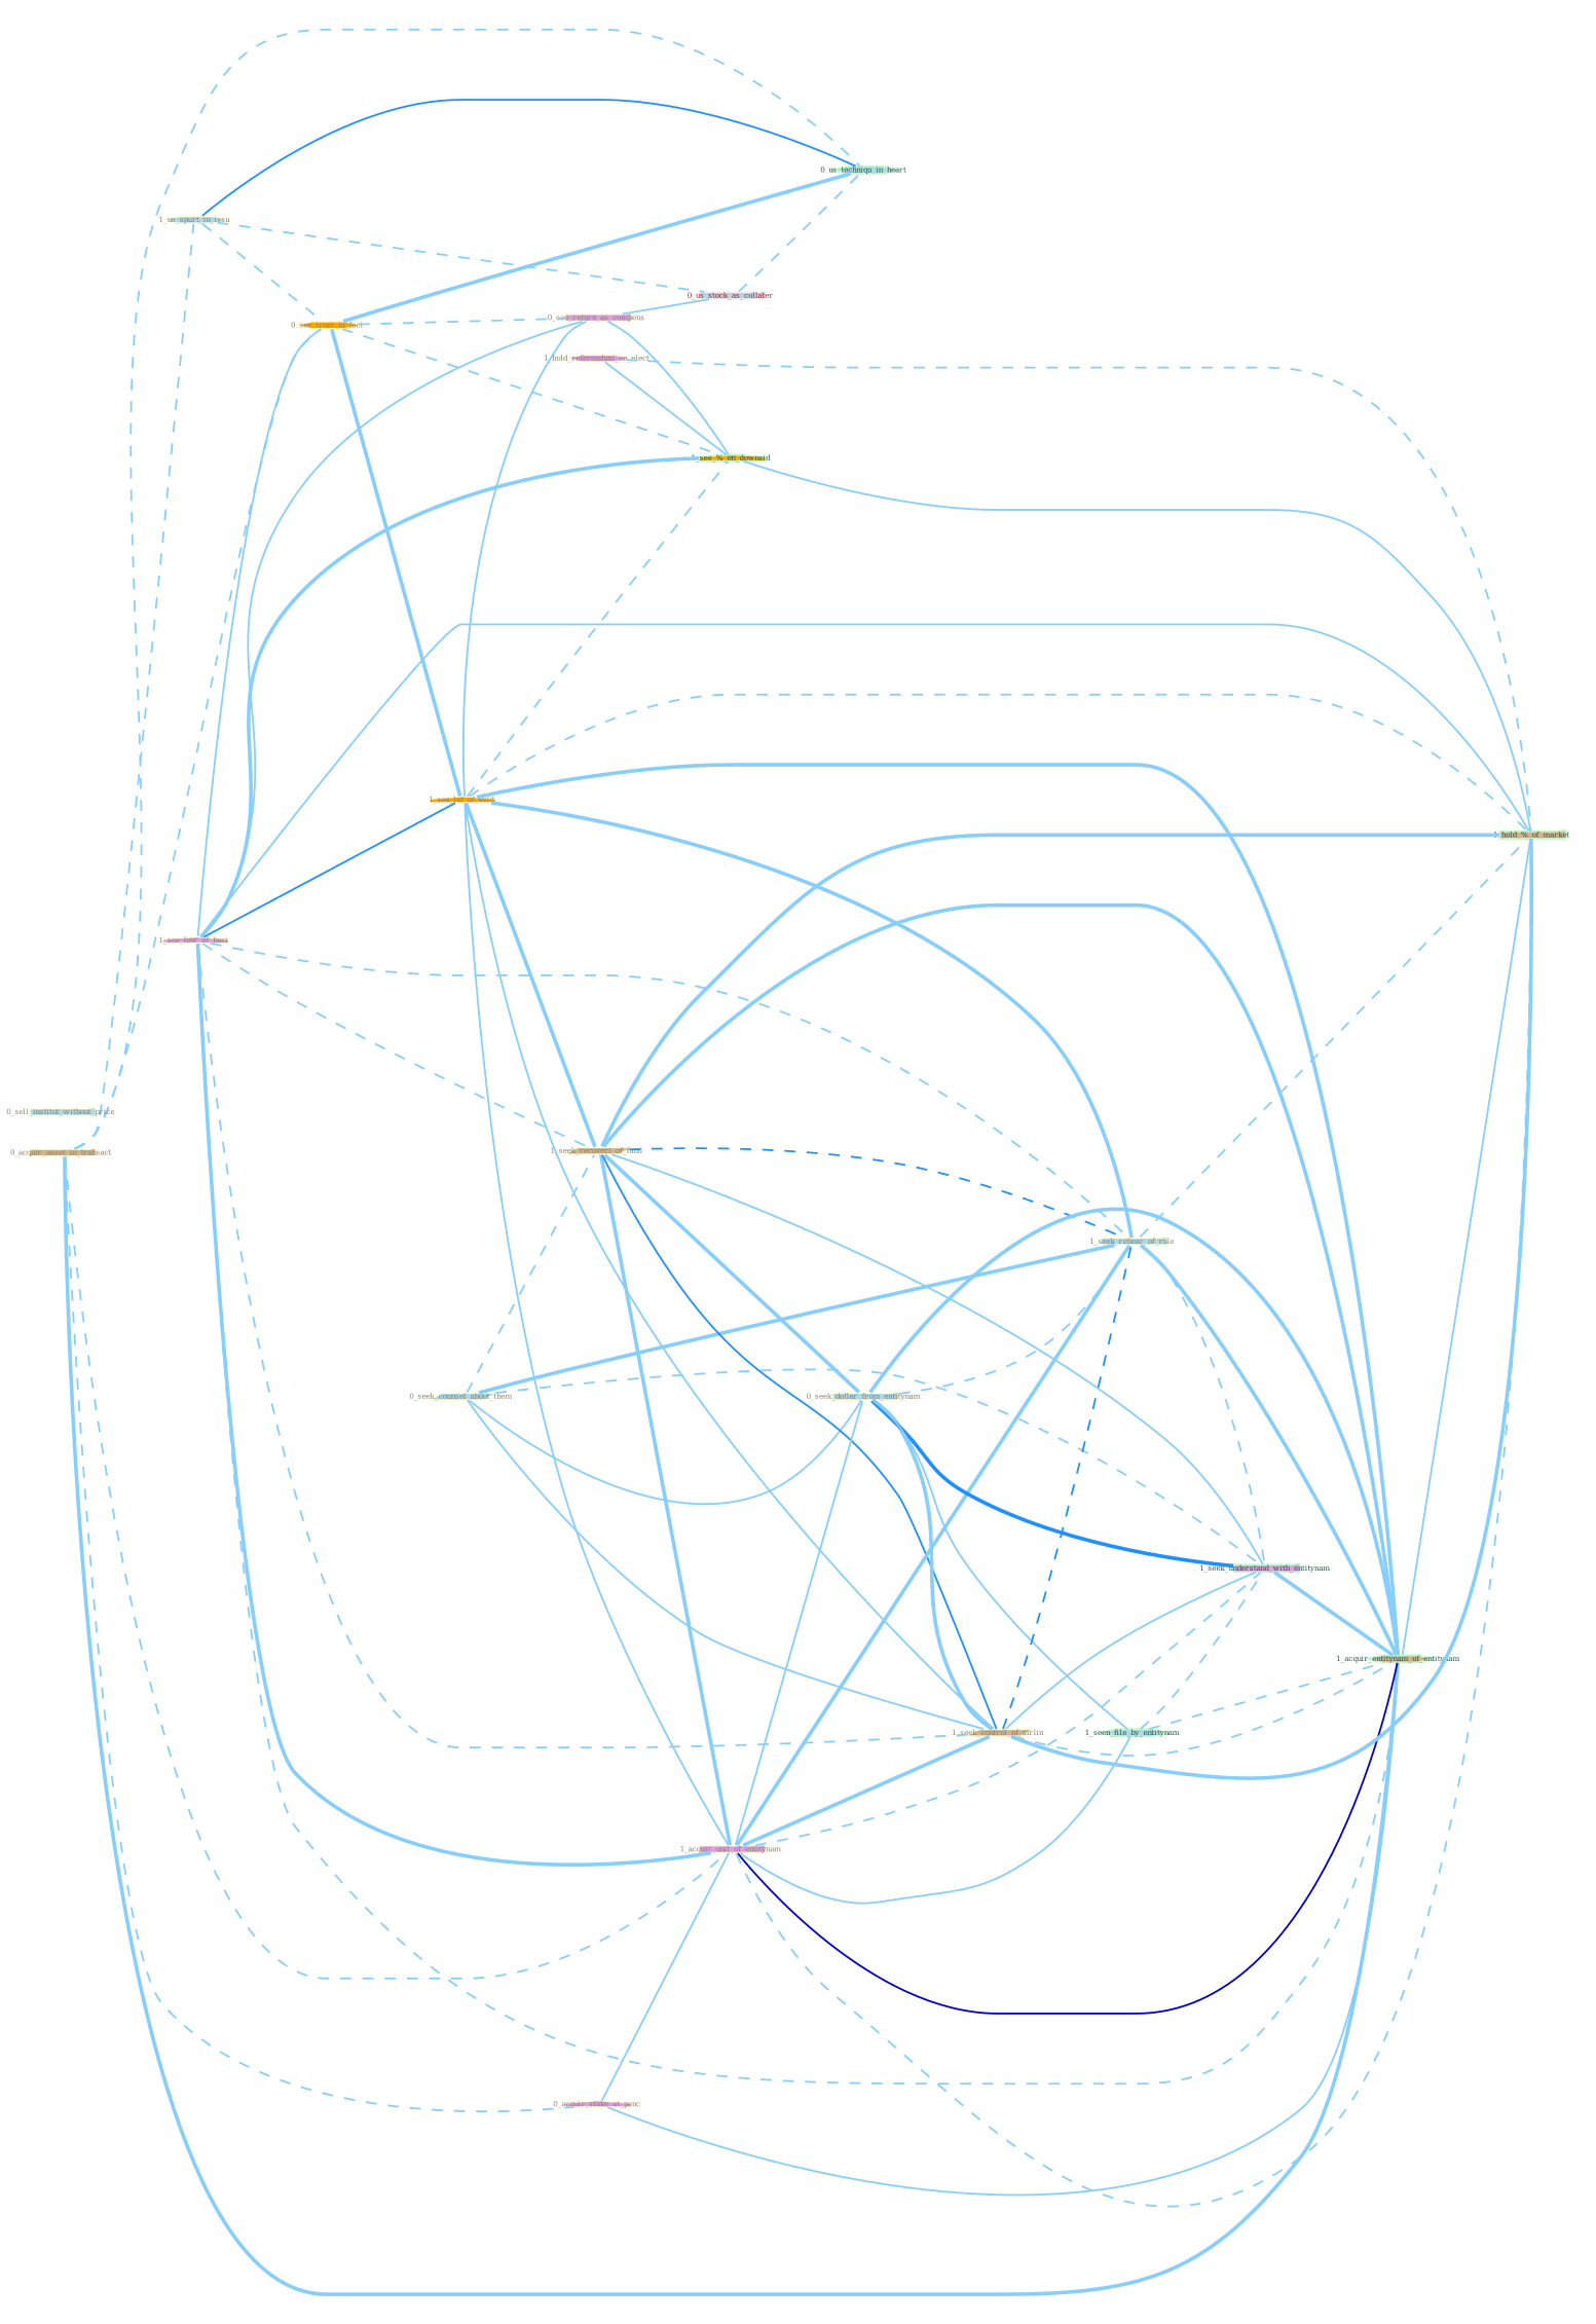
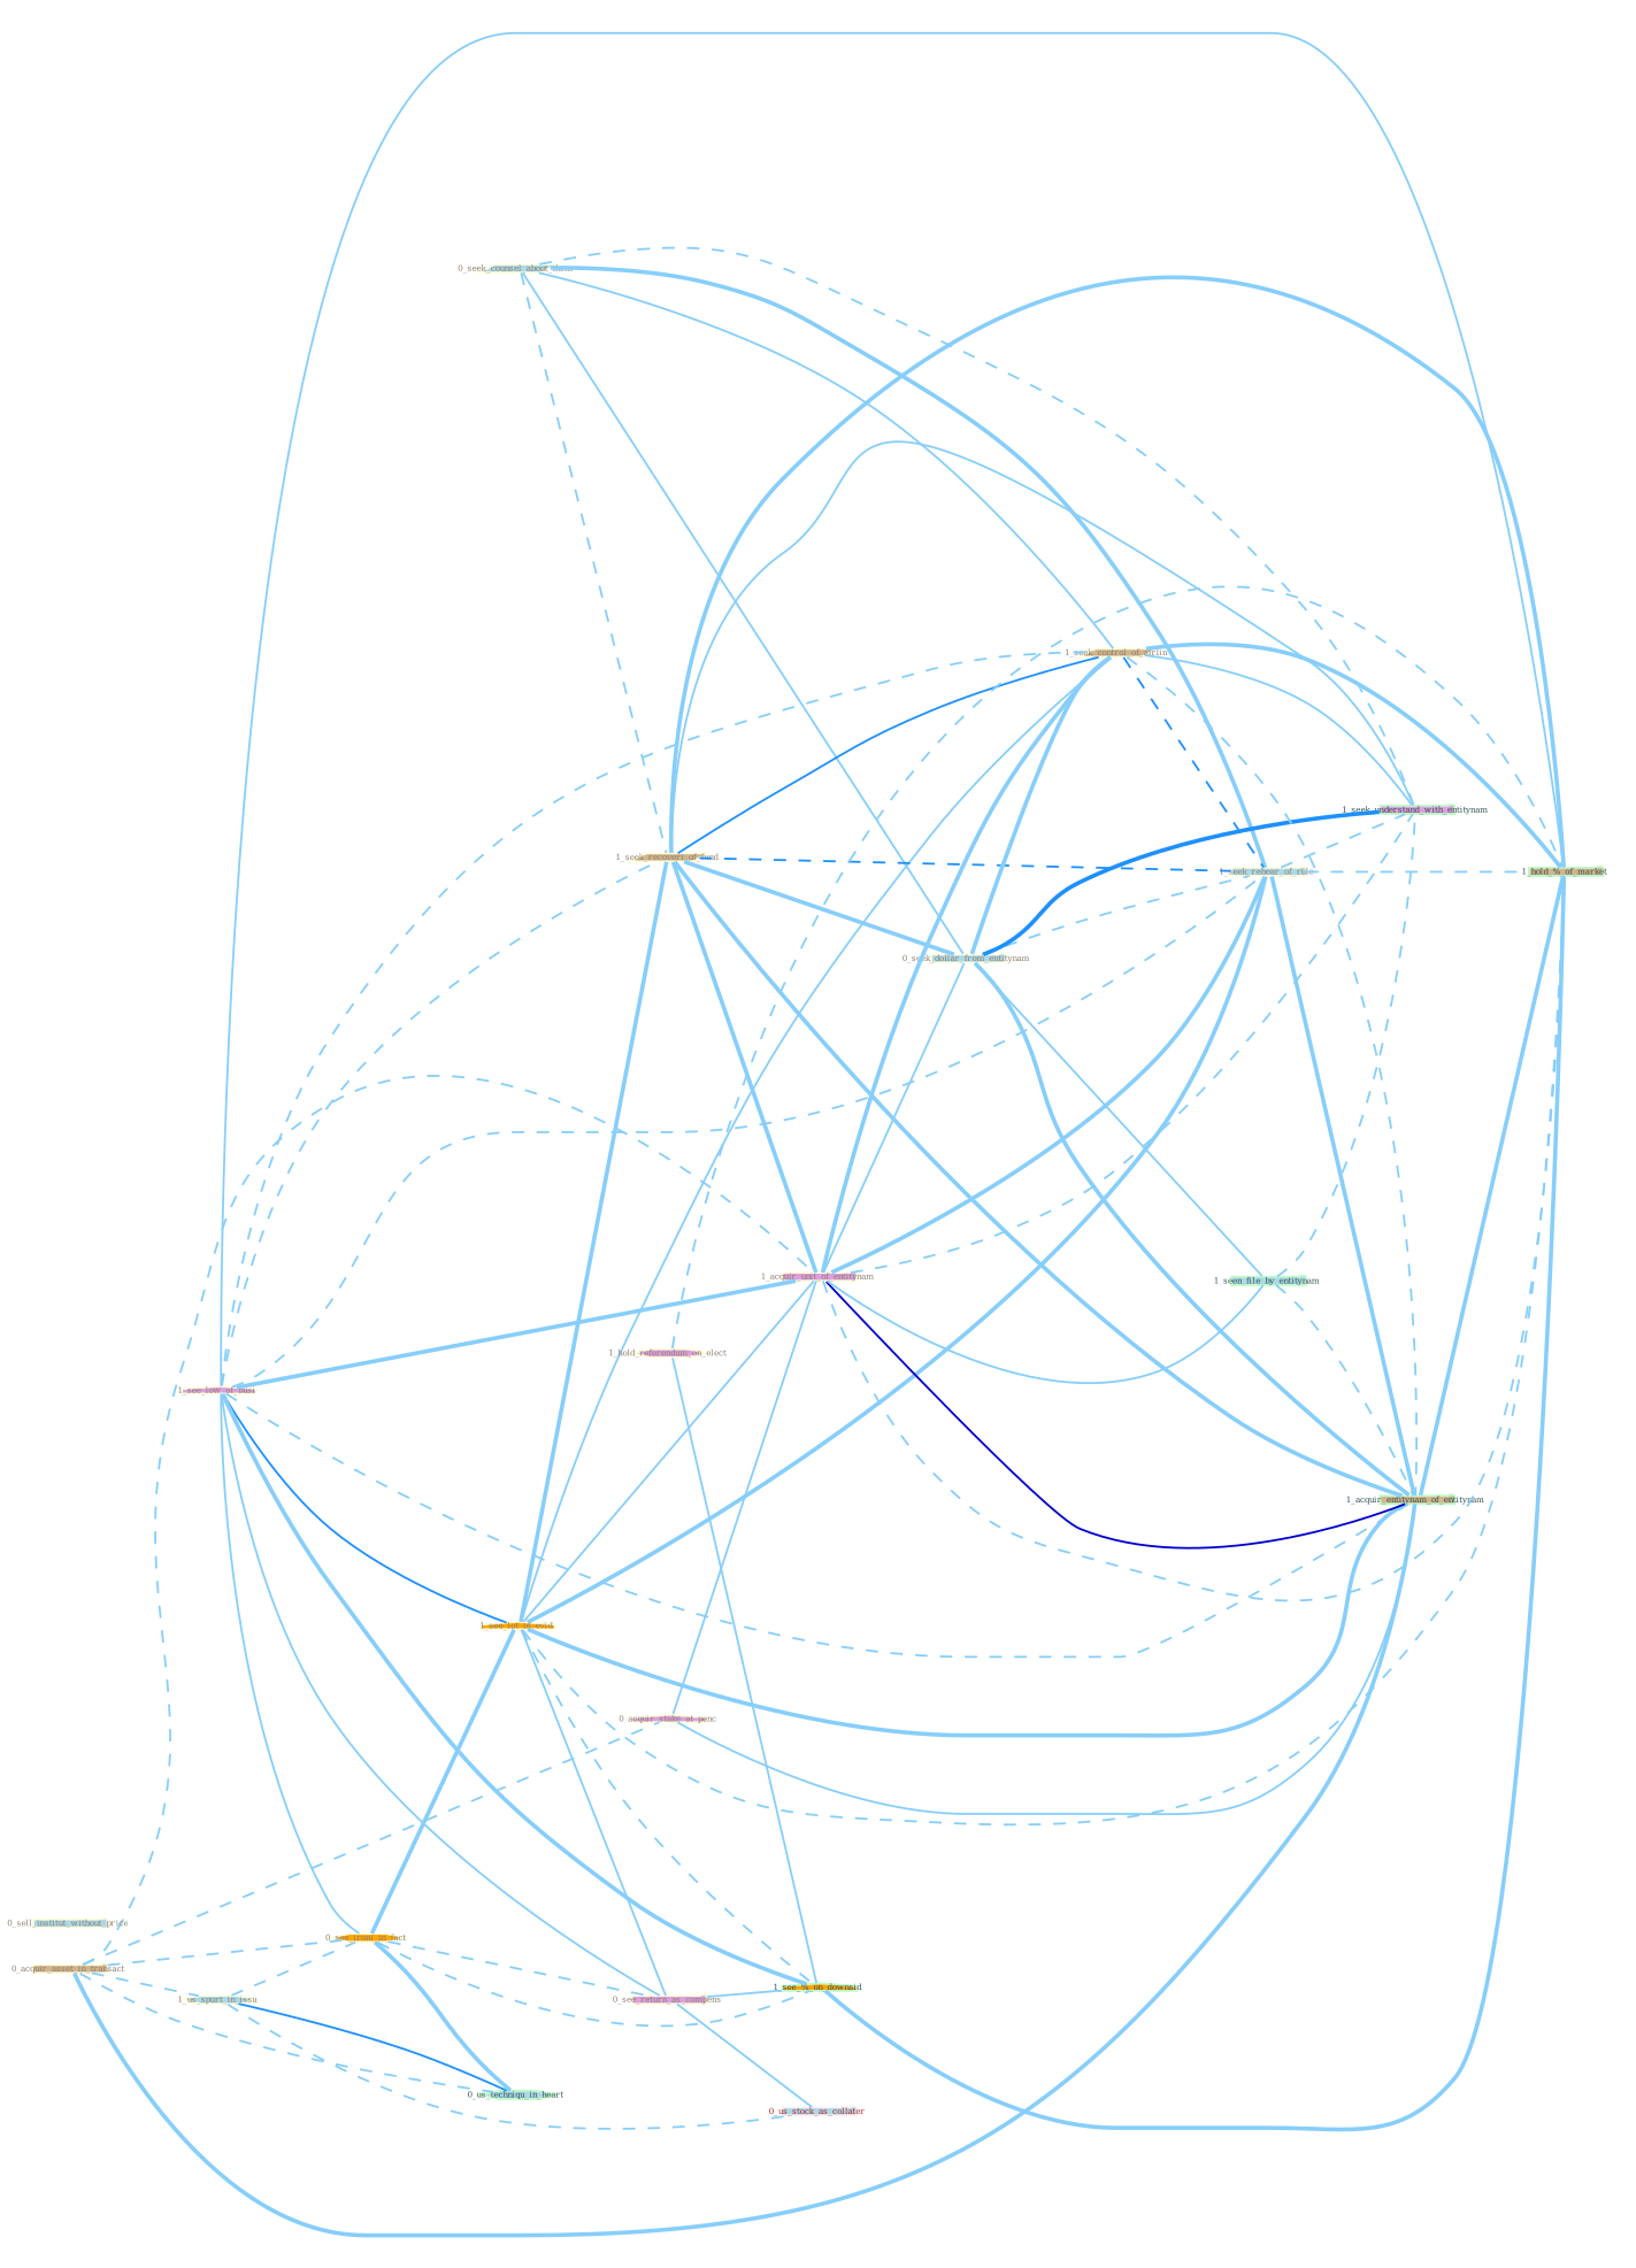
  graph {
    rankdir=LR
    node [color="#ffffe0" fillcolor=lightblue fixedsize=true fontcolor="#8b7d6b" fontsize=4 shape=folder style=filled]
    edge [color="#87cefa" style=dashed w=1]
    "1_see_low_of_busi " [fillcolor=plum height=.06 shape=house width=.5]
    "0_acquir_asset_in_transact " [fillcolor=tan height=.06 width=.5]
    "1_us_spurt_in_issu " [height=.06 shape=hexagon width=.5]
    "0_acquir_stake_at_penc " [fillcolor=plum height=.06 shape=house width=.5]
    "0_see_ironi_in_fact " [fillcolor=orange height=.06 shape=hexagon width=.5]
    "1_see_lot_of_evid " [fillcolor=orange height=.06 shape=house width=.5]
    "0_seek_counsel_about_them " [height=.06 shape=parallelogram width=.5]
    "1_seek_recoveri_of_fund " [fillcolor=tan height=.06 shape=parallelogram width=.5]
    "1_acquir_unit_of_entitynam " [fillcolor=plum height=.06 width=.5]
    "0_seek_dollar_from_entitynam " [height=.06 width=.5]
    "1_hold_referendum_on_elect " [fillcolor=plum height=.06 shape=hexagon width=.5]
    "0_see_return_as_compens " [fillcolor=plum height=.06 width=.5]
    "1_seek_control_of_airlin " [fillcolor=tan height=.06 shape=parallelogram width=.5]
    "0_sell_institut_without_price " [height=.06 width=.5]
    "1_seek_rehear_of_rule " [height=.06 width=.5]
    "0_us_stock_as_collater " [color="#fff0f5" fontcolor="#b22222" height=.06 width=.5]
-   "1_acquir_entitynam_of_entitynam " [color="#BDFCC9" fillcolor=tan fontcolor="#2f4f4f" height=.06 shape=hexagon width=.5]
+   "1_acquir_entitynam_of_entitynam " [color="#BDFCC9" fillcolor=tan fontcolor="#2f4f4f" height=.06 width=.5]
    "1_see_%_on_downsid " [color="#BDFCC9" fillcolor=orange fontcolor="#2f4f4f" height=.06 shape=house width=.5]
    "1_hold_%_of_market " [color="#BDFCC9" fillcolor=tan fontcolor="#2f4f4f" height=.06 width=.5]
    "0_us_techniqu_in_heart " [color="#BDFCC9" fontcolor="#2f4f4f" height=.06 shape=hexagon width=.5]
    "1_seek_understand_with_entitynam " [color="#BDFCC9" fillcolor=plum fontcolor="#2f4f4f" height=.06 width=.5]
-   "1_seen_file_by_entitynam " [color="#BDFCC9" fontcolor="#2f4f4f" height=.06 shape=hexagon width=.5]
+   "1_seen_file_by_entitynam " [color="#BDFCC9" fontcolor="#2f4f4f" height=.06 width=.5]
    subgraph sub_1 {
      "1_see_low_of_busi "
      "0_acquir_asset_in_transact "
      "1_us_spurt_in_issu "
      "0_acquir_stake_at_penc "
      "0_see_ironi_in_fact "
      "1_see_lot_of_evid "
      "0_seek_counsel_about_them "
      "1_seek_recoveri_of_fund "
      "1_acquir_unit_of_entitynam "
      "0_seek_dollar_from_entitynam "
      "1_hold_referendum_on_elect "
      "0_see_return_as_compens "
      "1_seek_control_of_airlin "
      "0_sell_institut_without_price "
      "1_seek_rehear_of_rule "
    }
    subgraph sub_2 {
      "0_us_stock_as_collater "
    }
    "1_see_low_of_busi " -- "0_see_ironi_in_fact " [style=solid]
    "1_see_low_of_busi " -- "1_see_lot_of_evid " [color="#1e90ff" style=solid w=2]
    "1_see_low_of_busi " -- "1_seek_recoveri_of_fund "
    "1_see_low_of_busi " -- "1_acquir_unit_of_entitynam " [style=bold]
    "1_see_low_of_busi " -- "0_see_return_as_compens " [style=solid]
    "1_see_low_of_busi " -- "1_seek_control_of_airlin "
    "1_see_low_of_busi " -- "1_seek_rehear_of_rule "
    "1_see_low_of_busi " -- "1_acquir_entitynam_of_entitynam "
    "1_see_low_of_busi " -- "1_see_%_on_downsid " [style=bold]
    "1_see_low_of_busi " -- "1_hold_%_of_market " [style=solid]
    "0_acquir_asset_in_transact " -- "1_us_spurt_in_issu "
    "0_acquir_asset_in_transact " -- "0_acquir_stake_at_penc "
    "0_acquir_asset_in_transact " -- "0_see_ironi_in_fact "
    "0_acquir_asset_in_transact " -- "1_acquir_unit_of_entitynam "
    "0_acquir_asset_in_transact " -- "1_acquir_entitynam_of_entitynam " [style=bold]
    "0_acquir_asset_in_transact " -- "0_us_techniqu_in_heart "
    "1_us_spurt_in_issu " -- "0_see_ironi_in_fact "
    "1_us_spurt_in_issu " -- "0_us_stock_as_collater "
    "1_us_spurt_in_issu " -- "0_us_techniqu_in_heart " [color="#1e90ff" style=solid w=2]
    "0_acquir_stake_at_penc " -- "1_acquir_unit_of_entitynam " [style=solid]
    "0_acquir_stake_at_penc " -- "1_acquir_entitynam_of_entitynam " [style=solid]
    "0_see_ironi_in_fact " -- "1_see_lot_of_evid " [style=bold]
    "0_see_ironi_in_fact " -- "0_see_return_as_compens "
    "0_see_ironi_in_fact " -- "1_see_%_on_downsid "
    "0_see_ironi_in_fact " -- "0_us_techniqu_in_heart " [style=bold]
    "1_see_lot_of_evid " -- "1_seek_recoveri_of_fund " [style=bold]
    "1_see_lot_of_evid " -- "1_acquir_unit_of_entitynam " [style=solid]
    "1_see_lot_of_evid " -- "0_see_return_as_compens " [style=solid]
    "1_see_lot_of_evid " -- "1_seek_control_of_airlin " [style=solid]
    "1_see_lot_of_evid " -- "1_seek_rehear_of_rule " [style=bold]
    "1_see_lot_of_evid " -- "1_acquir_entitynam_of_entitynam " [style=bold]
    "1_see_lot_of_evid " -- "1_see_%_on_downsid "
    "1_see_lot_of_evid " -- "1_hold_%_of_market "
    "0_seek_counsel_about_them " -- "1_seek_recoveri_of_fund "
    "0_seek_counsel_about_them " -- "0_seek_dollar_from_entitynam " [style=solid]
    "0_seek_counsel_about_them " -- "1_seek_control_of_airlin " [style=solid]
    "0_seek_counsel_about_them " -- "1_seek_rehear_of_rule " [style=bold]
    "0_seek_counsel_about_them " -- "1_seek_understand_with_entitynam "
    "1_seek_recoveri_of_fund " -- "1_acquir_unit_of_entitynam " [style=bold]
    "1_seek_recoveri_of_fund " -- "0_seek_dollar_from_entitynam " [style=bold]
    "1_seek_recoveri_of_fund " -- "1_seek_control_of_airlin " [color="#1e90ff" style=solid w=2]
    "1_seek_recoveri_of_fund " -- "1_seek_rehear_of_rule " [color="#1e90ff" w=2]
    "1_seek_recoveri_of_fund " -- "1_acquir_entitynam_of_entitynam " [style=bold]
    "1_seek_recoveri_of_fund " -- "1_hold_%_of_market " [style=bold]
    "1_seek_recoveri_of_fund " -- "1_seek_understand_with_entitynam " [style=solid]
    "1_acquir_unit_of_entitynam " -- "0_seek_dollar_from_entitynam " [style=solid]
    "1_acquir_unit_of_entitynam " -- "1_seek_control_of_airlin " [style=bold]
    "1_acquir_unit_of_entitynam " -- "1_seek_rehear_of_rule " [style=bold]
    "1_acquir_unit_of_entitynam " -- "1_acquir_entitynam_of_entitynam " [color="#0000cd" style=solid w=3]
    "1_acquir_unit_of_entitynam " -- "1_hold_%_of_market "
    "1_acquir_unit_of_entitynam " -- "1_seek_understand_with_entitynam "
    "1_acquir_unit_of_entitynam " -- "1_seen_file_by_entitynam " [style=solid]
    "0_seek_dollar_from_entitynam " -- "1_seek_control_of_airlin " [style=bold]
    "0_seek_dollar_from_entitynam " -- "1_seek_rehear_of_rule "
    "0_seek_dollar_from_entitynam " -- "1_acquir_entitynam_of_entitynam " [style=bold]
    "0_seek_dollar_from_entitynam " -- "1_seek_understand_with_entitynam " [color="#1e90ff" style=bold w=2]
    "0_seek_dollar_from_entitynam " -- "1_seen_file_by_entitynam " [style=solid]
    "1_hold_referendum_on_elect " -- "1_see_%_on_downsid " [style=solid]
    "1_hold_referendum_on_elect " -- "1_hold_%_of_market "
    "0_see_return_as_compens " -- "0_us_stock_as_collater " [style=solid]
    "0_see_return_as_compens " -- "1_see_%_on_downsid " [style=solid]
    "1_seek_control_of_airlin " -- "1_seek_rehear_of_rule " [color="#1e90ff" w=2]
    "1_seek_control_of_airlin " -- "1_acquir_entitynam_of_entitynam "
    "1_seek_control_of_airlin " -- "1_hold_%_of_market " [style=bold]
    "1_seek_control_of_airlin " -- "1_seek_understand_with_entitynam " [style=solid]
    "1_seek_rehear_of_rule " -- "1_acquir_entitynam_of_entitynam " [style=bold]
    "1_seek_rehear_of_rule " -- "1_hold_%_of_market "
    "1_seek_rehear_of_rule " -- "1_seek_understand_with_entitynam "
-   "0_us_stock_as_collater " -- "0_us_techniqu_in_heart "
-   "1_acquir_entitynam_of_entitynam " -- "1_hold_%_of_market " [style=solid]
-   "1_see_%_on_downsid " -- "1_hold_%_of_market " [style=solid]
-   "1_seek_understand_with_entitynam " -- "1_acquir_entitynam_of_entitynam " [style=bold]
+   "1_acquir_entitynam_of_entitynam " -- "1_hold_%_of_market " [style=bold]
+   "1_see_%_on_downsid " -- "1_hold_%_of_market " [style=bold]
    "1_seen_file_by_entitynam " -- "1_acquir_entitynam_of_entitynam "
    "1_seen_file_by_entitynam " -- "1_seek_understand_with_entitynam "
  }
